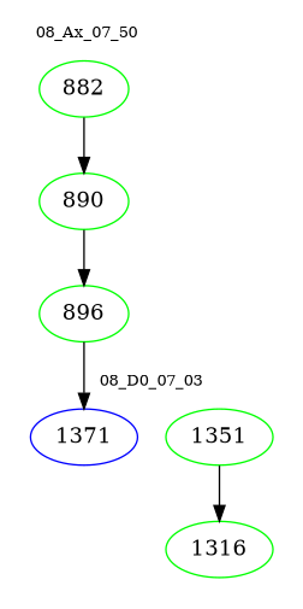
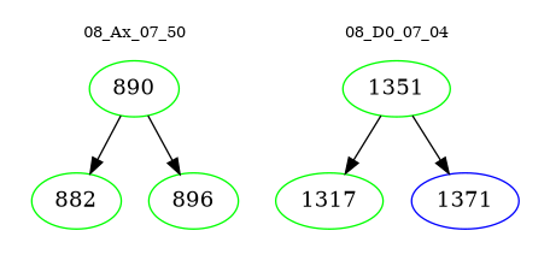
  digraph {
    node [color=green]
    edge [color=black]
    n1 [label=890]
    n2 [label=882]
    n3 [label=896]
    n4 [label=1351]
-   n5 [label=1316]
+   n5 [label=1317]
    n6 [color=blue label=1371]
    subgraph cluster_1 {
      color=white
      fontsize=10
      label="08_Ax_07_50"
      n1
      n2
      n3
    }
    subgraph cluster_2 {
      color=white
      fontsize=10
-     label="08_D0_07_03"
+     label="08_D0_07_04"
      n4
      n5
      n6
    }
-   n2 -> n1
+   n1 -> n2
    n1 -> n3
    n4 -> n5
-   n3 -> n6
+   n4 -> n6
  }
